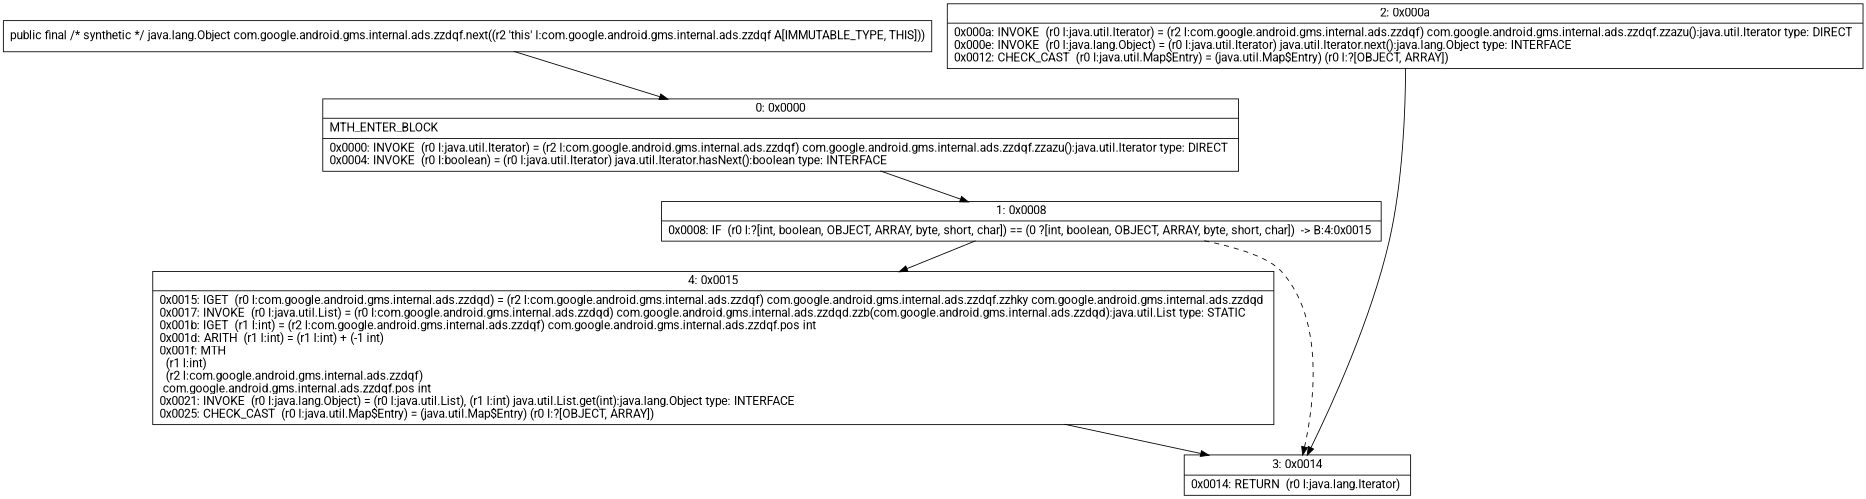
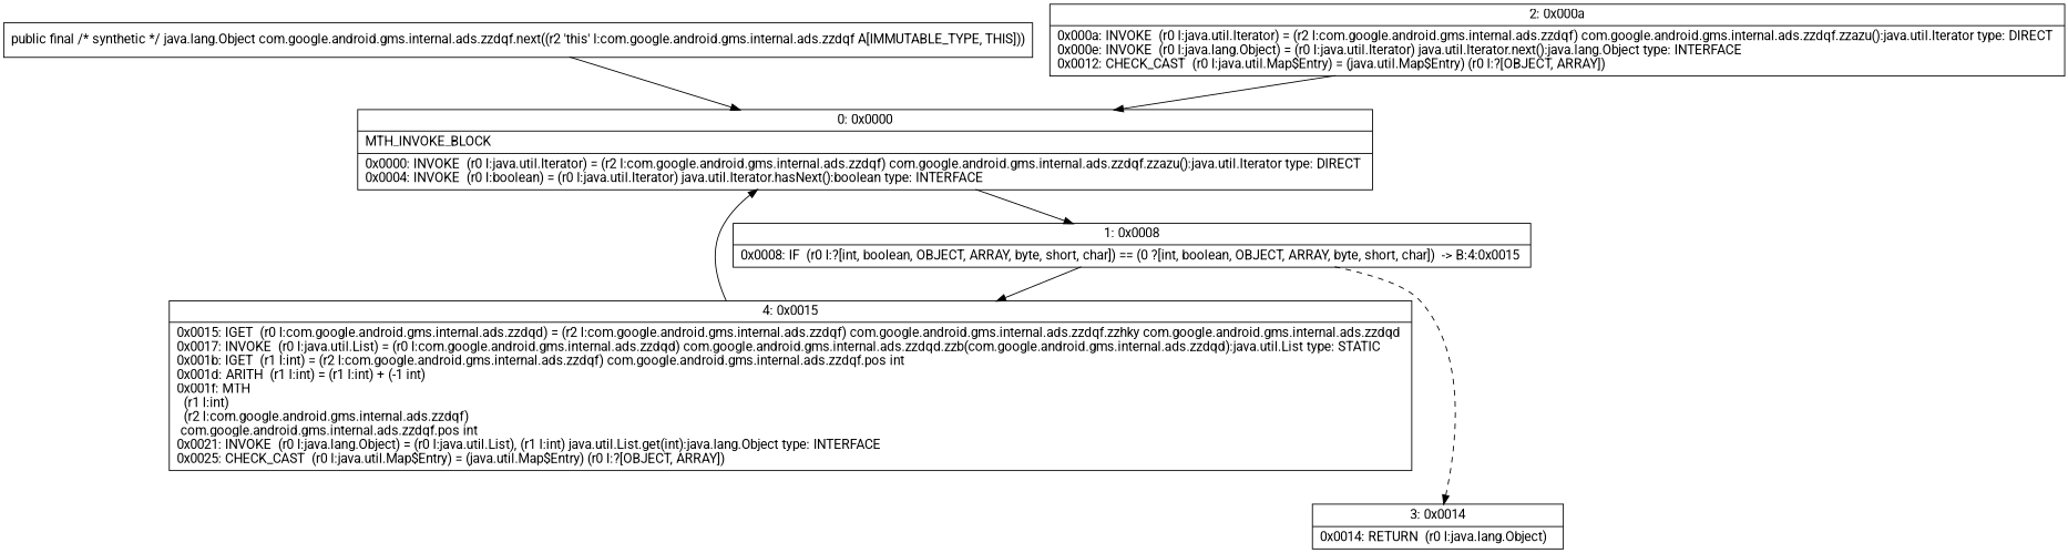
  digraph {
    fontname=Roboto
    node [fontname=Roboto shape=record]
    edge [fontname=Roboto]
-   n1 [label="{0\:\ 0x0000|MTH_ENTER_BLOCK\l|0x0000: INVOKE  (r0 I:java.util.Iterator) = (r2 I:com.google.android.gms.internal.ads.zzdqf) com.google.android.gms.internal.ads.zzdqf.zzazu():java.util.Iterator type: DIRECT \l0x0004: INVOKE  (r0 I:boolean) = (r0 I:java.util.Iterator) java.util.Iterator.hasNext():boolean type: INTERFACE \l}"]
+   n1 [label="{0\:\ 0x0000|MTH_INVOKE_BLOCK\l|0x0000: INVOKE  (r0 I:java.util.Iterator) = (r2 I:com.google.android.gms.internal.ads.zzdqf) com.google.android.gms.internal.ads.zzdqf.zzazu():java.util.Iterator type: DIRECT \l0x0004: INVOKE  (r0 I:boolean) = (r0 I:java.util.Iterator) java.util.Iterator.hasNext():boolean type: INTERFACE \l}"]
    n2 [label="{1\:\ 0x0008|0x0008: IF  (r0 I:?[int, boolean, OBJECT, ARRAY, byte, short, char]) == (0 ?[int, boolean, OBJECT, ARRAY, byte, short, char])  \-\> B:4:0x0015 \l}"]
    n3 [label="{4\:\ 0x0015|0x0015: IGET  (r0 I:com.google.android.gms.internal.ads.zzdqd) = (r2 I:com.google.android.gms.internal.ads.zzdqf) com.google.android.gms.internal.ads.zzdqf.zzhky com.google.android.gms.internal.ads.zzdqd \l0x0017: INVOKE  (r0 I:java.util.List) = (r0 I:com.google.android.gms.internal.ads.zzdqd) com.google.android.gms.internal.ads.zzdqd.zzb(com.google.android.gms.internal.ads.zzdqd):java.util.List type: STATIC \l0x001b: IGET  (r1 I:int) = (r2 I:com.google.android.gms.internal.ads.zzdqf) com.google.android.gms.internal.ads.zzdqf.pos int \l0x001d: ARITH  (r1 I:int) = (r1 I:int) + (\-1 int) \l0x001f: MTH  \l  (r1 I:int)\l  (r2 I:com.google.android.gms.internal.ads.zzdqf)\l com.google.android.gms.internal.ads.zzdqf.pos int \l0x0021: INVOKE  (r0 I:java.lang.Object) = (r0 I:java.util.List), (r1 I:int) java.util.List.get(int):java.lang.Object type: INTERFACE \l0x0025: CHECK_CAST  (r0 I:java.util.Map$Entry) = (java.util.Map$Entry) (r0 I:?[OBJECT, ARRAY]) \l}"]
-   n4 [label="{3\:\ 0x0014|0x0014: RETURN  (r0 I:java.lang.Iterator) \l}"]
+   n4 [label="{3\:\ 0x0014|0x0014: RETURN  (r0 I:java.lang.Object) \l}"]
    n5 [label="{2\:\ 0x000a|0x000a: INVOKE  (r0 I:java.util.Iterator) = (r2 I:com.google.android.gms.internal.ads.zzdqf) com.google.android.gms.internal.ads.zzdqf.zzazu():java.util.Iterator type: DIRECT \l0x000e: INVOKE  (r0 I:java.lang.Object) = (r0 I:java.util.Iterator) java.util.Iterator.next():java.lang.Object type: INTERFACE \l0x0012: CHECK_CAST  (r0 I:java.util.Map$Entry) = (java.util.Map$Entry) (r0 I:?[OBJECT, ARRAY]) \l}"]
    n6 [label="{public final \/* synthetic *\/ java.lang.Object com.google.android.gms.internal.ads.zzdqf.next((r2 'this' I:com.google.android.gms.internal.ads.zzdqf A[IMMUTABLE_TYPE, THIS])) }"]
    n1 -> n2
    n2 -> n3
    n2 -> n4 [style=dashed]
-   n3 -> n4
-   n5 -> n4
+   n3 -> n1
+   n5 -> n1
    n6 -> n1
  }
